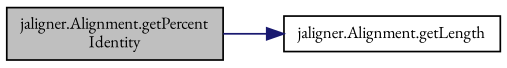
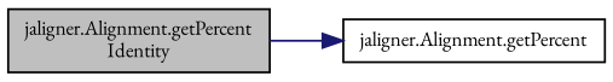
  digraph {
    rankdir=LR
    fontname="EB Garamond"
    node [color=black fontname="EB Garamond" fontsize=10 shape=record style=filled]
    n1 [fillcolor=grey75 fontcolor=black height=0.2 label="jaligner.Alignment.getPercent\lIdentity" width=0.4]
-   n2 [fillcolor=white height=0.2 label="jaligner.Alignment.getLength" width=0.4]
+   n2 [fillcolor=white height=0.2 label="jaligner.Alignment.getPercent" width=0.4]
    n1 -> n2 [color=midnightblue fontname="EB Garamond" fontsize=10 labelfontname=Helvetica labelfontsize=10 style=solid]
  }
